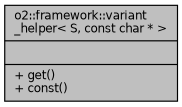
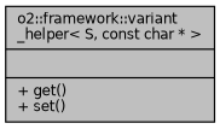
  digraph {
-   n1 [color=black fillcolor=grey75 fontcolor=black fontname=Helvetica fontsize=10 height=0.2 label="{o2::framework::variant\l_helper\< S, const char * \>\n||+ get()\l+ const()\l}" shape=record style=filled width=0.4]
+   n1 [color=black fillcolor=grey75 fontcolor=black fontname=Helvetica fontsize=10 height=0.2 label="{o2::framework::variant\l_helper\< S, const char * \>\n||+ get()\l+ set()\l}" shape=record style=filled width=0.4]
  }
